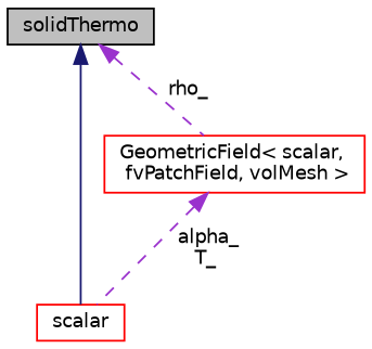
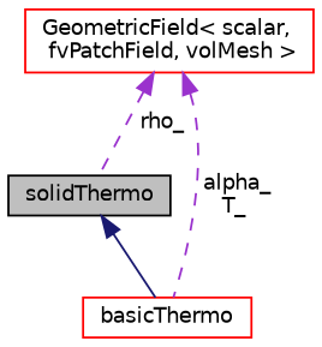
  digraph {
    node [color=red fontname=Helvetica fontsize=10 shape=record]
    edge [color=darkorchid3 dir=back fontname=Helvetica fontsize=10 labelfontname=Helvetica labelfontsize=10 style=dashed]
    n1 [color=black fillcolor=grey75 fontcolor=black height=0.2 label=solidThermo style=filled width=0.4]
-   n2 [height=0.2 label=scalar width=0.4]
+   n2 [height=0.2 label=basicThermo width=0.4]
    n3 [height=0.2 label="GeometricField\< scalar,\l fvPatchField, volMesh \>" width=0.4]
    n1 -> n2 [color=midnightblue style=solid]
-   n1 -> n3 [label=" rho_"]
+   n3 -> n1 [label=" rho_"]
    n3 -> n2 [label=" alpha_\nT_"]
  }
